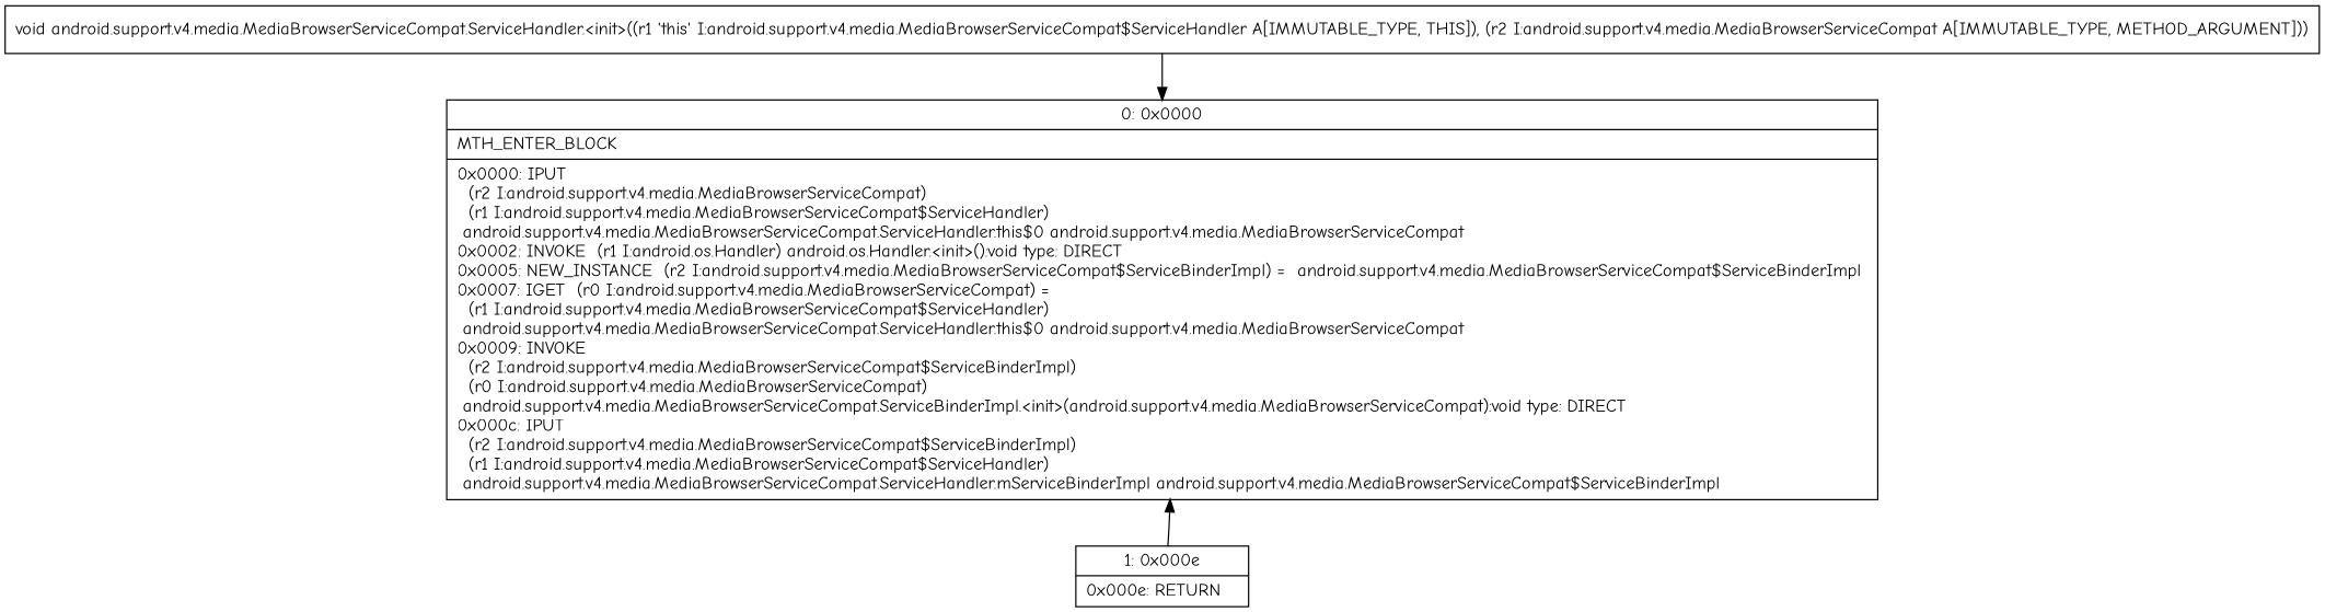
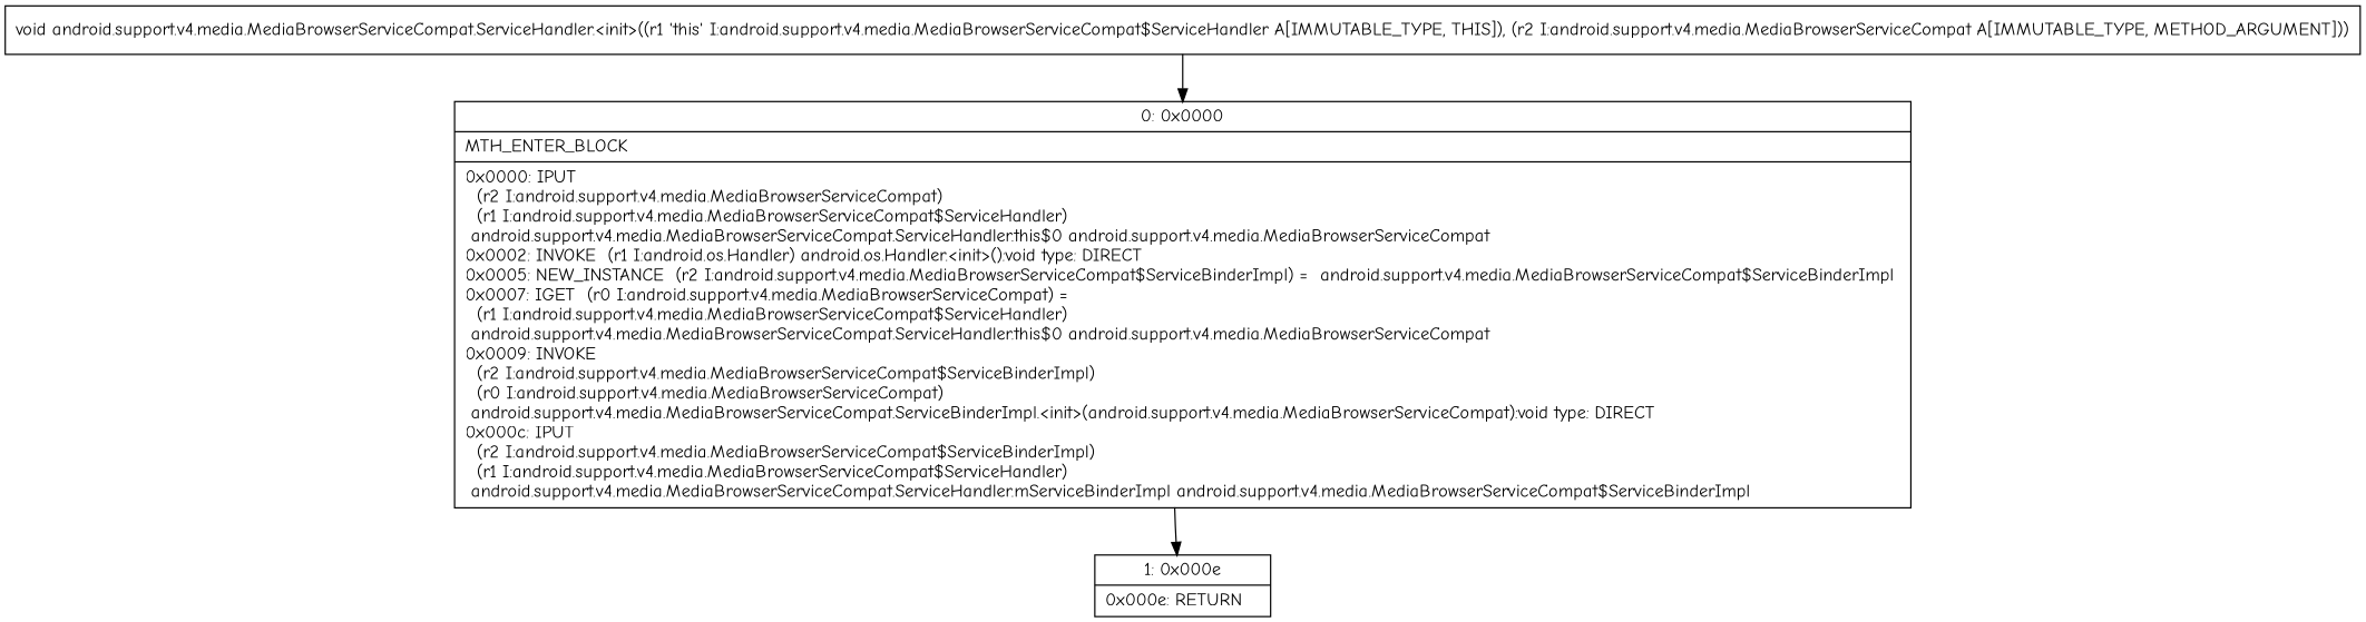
  digraph {
    fontname="Comic Neue"
    node [shape=record fontname="Comic Neue"]
    edge [fontname="Comic Neue"]
    n1 [label="{0\:\ 0x0000|MTH_ENTER_BLOCK\l|0x0000: IPUT  \l  (r2 I:android.support.v4.media.MediaBrowserServiceCompat)\l  (r1 I:android.support.v4.media.MediaBrowserServiceCompat$ServiceHandler)\l android.support.v4.media.MediaBrowserServiceCompat.ServiceHandler.this$0 android.support.v4.media.MediaBrowserServiceCompat \l0x0002: INVOKE  (r1 I:android.os.Handler) android.os.Handler.\<init\>():void type: DIRECT \l0x0005: NEW_INSTANCE  (r2 I:android.support.v4.media.MediaBrowserServiceCompat$ServiceBinderImpl) =  android.support.v4.media.MediaBrowserServiceCompat$ServiceBinderImpl \l0x0007: IGET  (r0 I:android.support.v4.media.MediaBrowserServiceCompat) = \l  (r1 I:android.support.v4.media.MediaBrowserServiceCompat$ServiceHandler)\l android.support.v4.media.MediaBrowserServiceCompat.ServiceHandler.this$0 android.support.v4.media.MediaBrowserServiceCompat \l0x0009: INVOKE  \l  (r2 I:android.support.v4.media.MediaBrowserServiceCompat$ServiceBinderImpl)\l  (r0 I:android.support.v4.media.MediaBrowserServiceCompat)\l android.support.v4.media.MediaBrowserServiceCompat.ServiceBinderImpl.\<init\>(android.support.v4.media.MediaBrowserServiceCompat):void type: DIRECT \l0x000c: IPUT  \l  (r2 I:android.support.v4.media.MediaBrowserServiceCompat$ServiceBinderImpl)\l  (r1 I:android.support.v4.media.MediaBrowserServiceCompat$ServiceHandler)\l android.support.v4.media.MediaBrowserServiceCompat.ServiceHandler.mServiceBinderImpl android.support.v4.media.MediaBrowserServiceCompat$ServiceBinderImpl \l}"]
    n2 [label="{1\:\ 0x000e|0x000e: RETURN   \l}"]
    n3 [label="{void android.support.v4.media.MediaBrowserServiceCompat.ServiceHandler.\<init\>((r1 'this' I:android.support.v4.media.MediaBrowserServiceCompat$ServiceHandler A[IMMUTABLE_TYPE, THIS]), (r2 I:android.support.v4.media.MediaBrowserServiceCompat A[IMMUTABLE_TYPE, METHOD_ARGUMENT])) }"]
-   n2 -> n1
+   n1 -> n2
    n3 -> n1
  }
